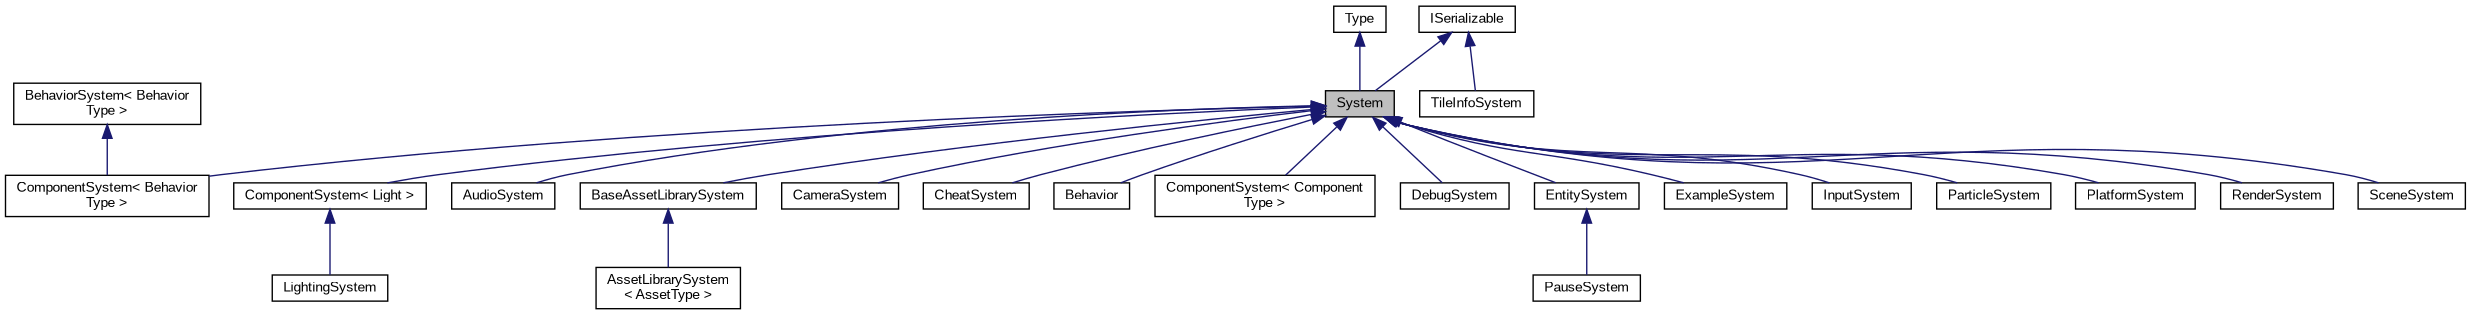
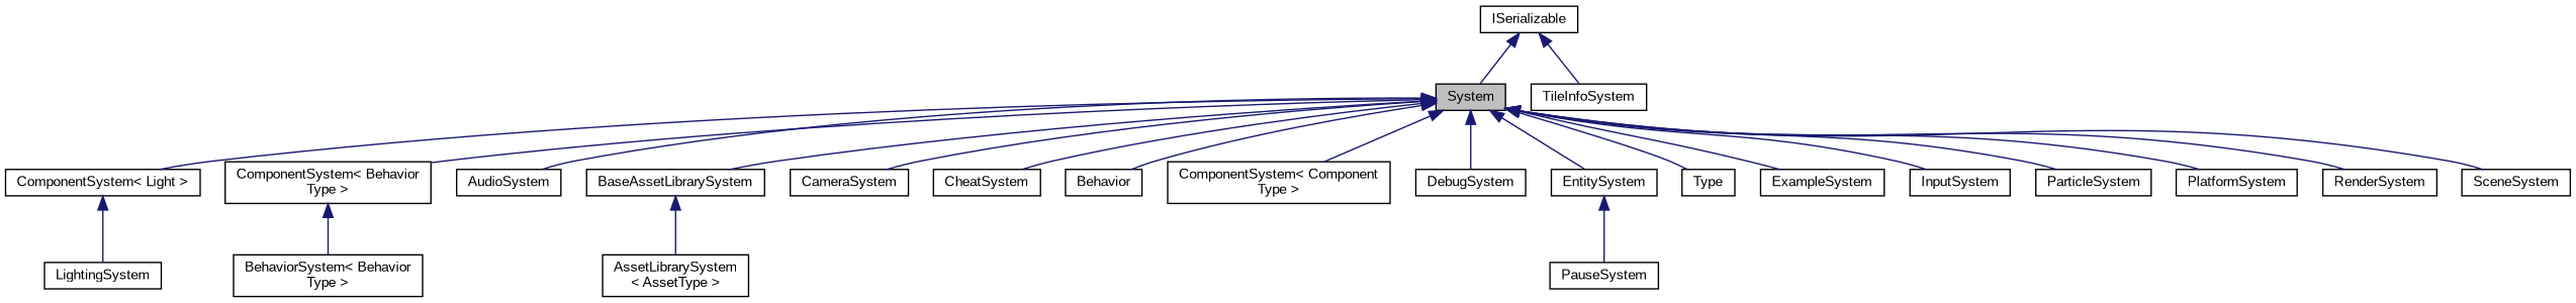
  digraph {
    fontname="Liberation Sans"
    rankdir=TB
    node [color=black fillcolor=white fontname="Liberation Sans" fontsize=10 shape=record style=filled]
    edge [color=midnightblue dir=back fontname="Liberation Sans" fontsize=10 labelfontname=Helvetica labelfontsize=10 style=solid]
    n1 [fillcolor=grey75 fontcolor=black height=0.2 label=System width=0.4]
    n2 [height=0.2 label="ComponentSystem\< Light \>" width=0.4]
    n3 [height=0.2 label="ComponentSystem\< Behavior\lType \>" width=0.4]
    n4 [height=0.2 label=AudioSystem width=0.4]
    n5 [height=0.2 label=BaseAssetLibrarySystem width=0.4]
    n6 [height=0.2 label=CameraSystem width=0.4]
    n7 [height=0.2 label=CheatSystem width=0.4]
    n8 [height=0.2 label=Behavior width=0.4]
    n9 [height=0.2 label="ComponentSystem\< Component\lType \>" width=0.4]
    n10 [height=0.2 label=DebugSystem width=0.4]
    n11 [height=0.2 label=EntitySystem width=0.4]
    n12 [height=0.2 label=Type width=0.4]
    n13 [height=0.2 label=ExampleSystem width=0.4]
    n14 [height=0.2 label=InputSystem width=0.4]
    n15 [height=0.2 label=ParticleSystem width=0.4]
    n16 [height=0.2 label=PlatformSystem width=0.4]
    n17 [height=0.2 label=RenderSystem width=0.4]
    n18 [height=0.2 label=SceneSystem width=0.4]
    n19 [height=0.2 label=LightingSystem width=0.4]
    n20 [height=0.2 label="BehaviorSystem\< Behavior\lType \>" width=0.4]
    n21 [height=0.2 label="AssetLibrarySystem\l\< AssetType \>" width=0.4]
    n22 [height=0.2 label=PauseSystem width=0.4]
    n23 [height=0.2 label=TileInfoSystem width=0.4]
    n24 [height=0.2 label=ISerializable width=0.4]
    n1 -> n2
    n1 -> n3
    n1 -> n4
    n1 -> n5
    n1 -> n6
    n1 -> n7
    n1 -> n8
    n1 -> n9
    n1 -> n10
    n1 -> n11
-   n12 -> n1
+   n1 -> n12
    n1 -> n13
    n1 -> n14
    n1 -> n15
    n1 -> n16
    n1 -> n17
    n1 -> n18
    n2 -> n19
-   n20 -> n3
+   n3 -> n20
    n5 -> n21
    n11 -> n22
    n24 -> n1
    n24 -> n23
  }
